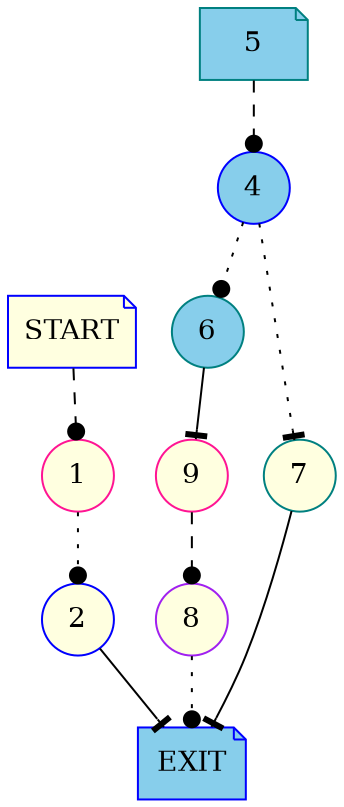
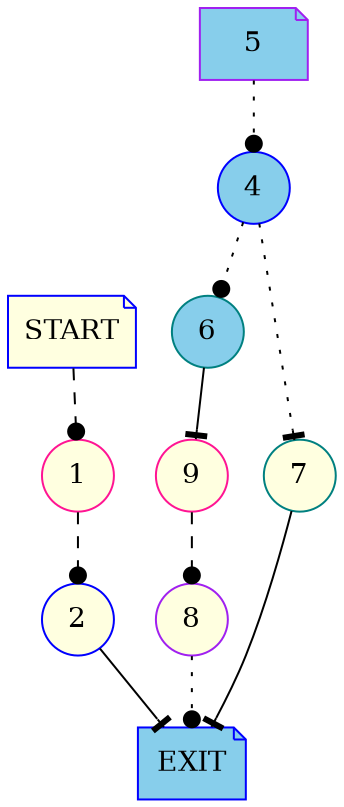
  digraph {
    node [color=blue fillcolor=lightyellow shape=circle style=filled]
    edge [arrowhead=dot style=dashed]
    n1 [label=START shape=note]
    1 [color=deeppink]
    2
    n4 [fillcolor=skyblue label=EXIT shape=note]
    4 [fillcolor=skyblue]
    6 [color=teal fillcolor=skyblue]
    7 [color=teal]
-   5 [color=teal fillcolor=skyblue shape=note]
+   5 [color=purple fillcolor=skyblue shape=note]
    9 [color=deeppink]
    8 [color=purple]
    n1 -> 1
-   1 -> 2 [style=dotted]
+   1 -> 2
    2 -> n4 [arrowhead=tee style=solid]
    4 -> 6 [style=dotted]
    4 -> 7 [arrowhead=tee style=dotted]
    6 -> 9 [arrowhead=tee style=solid]
    7 -> n4 [arrowhead=tee style=solid]
-   5 -> 4
+   5 -> 4 [style=dotted]
    9 -> 8
    8 -> n4 [style=dotted]
  }
